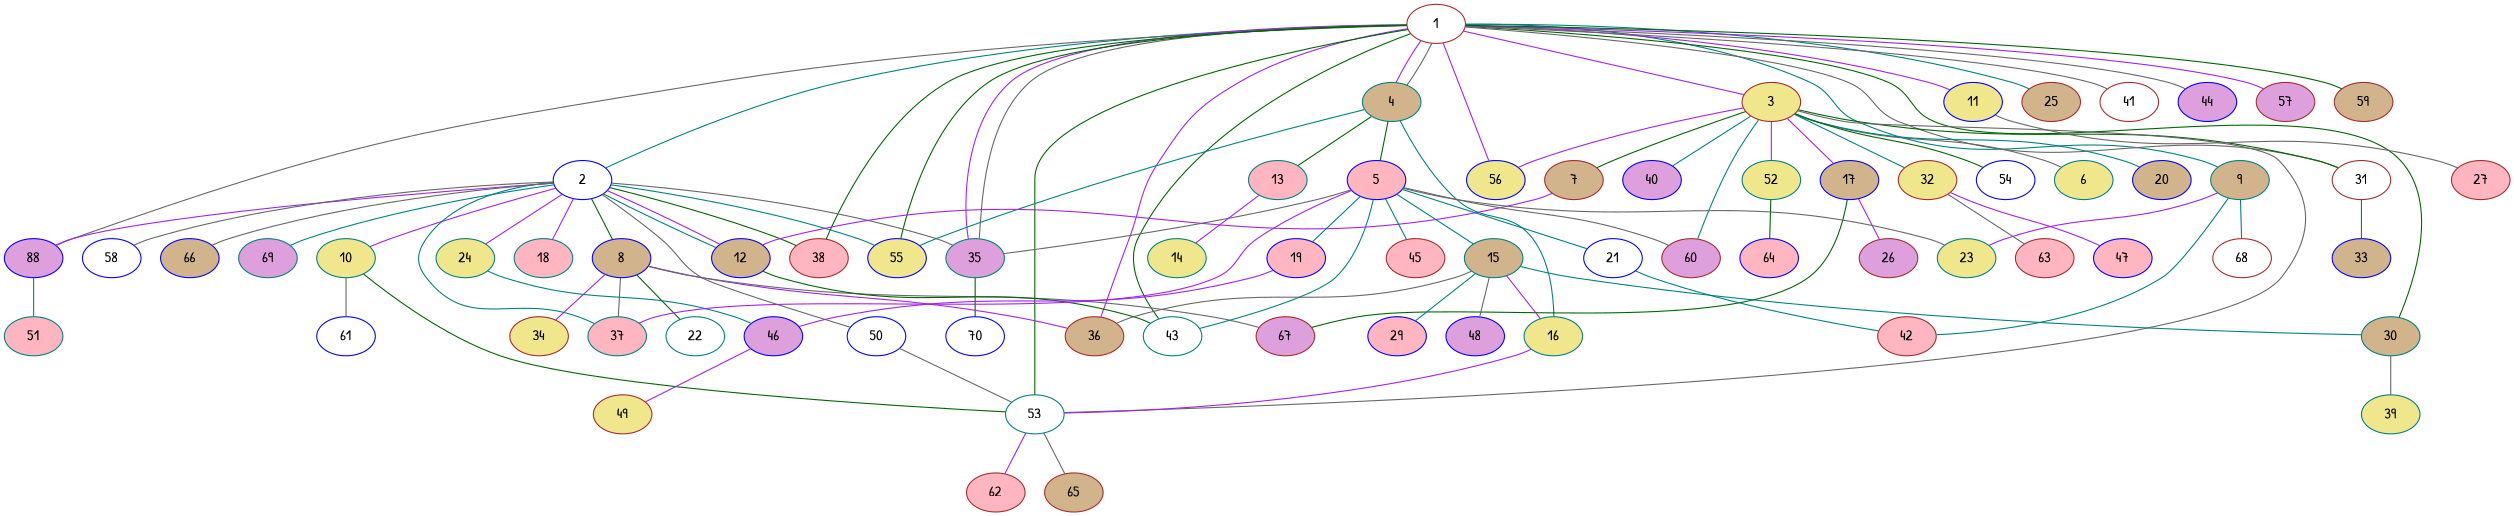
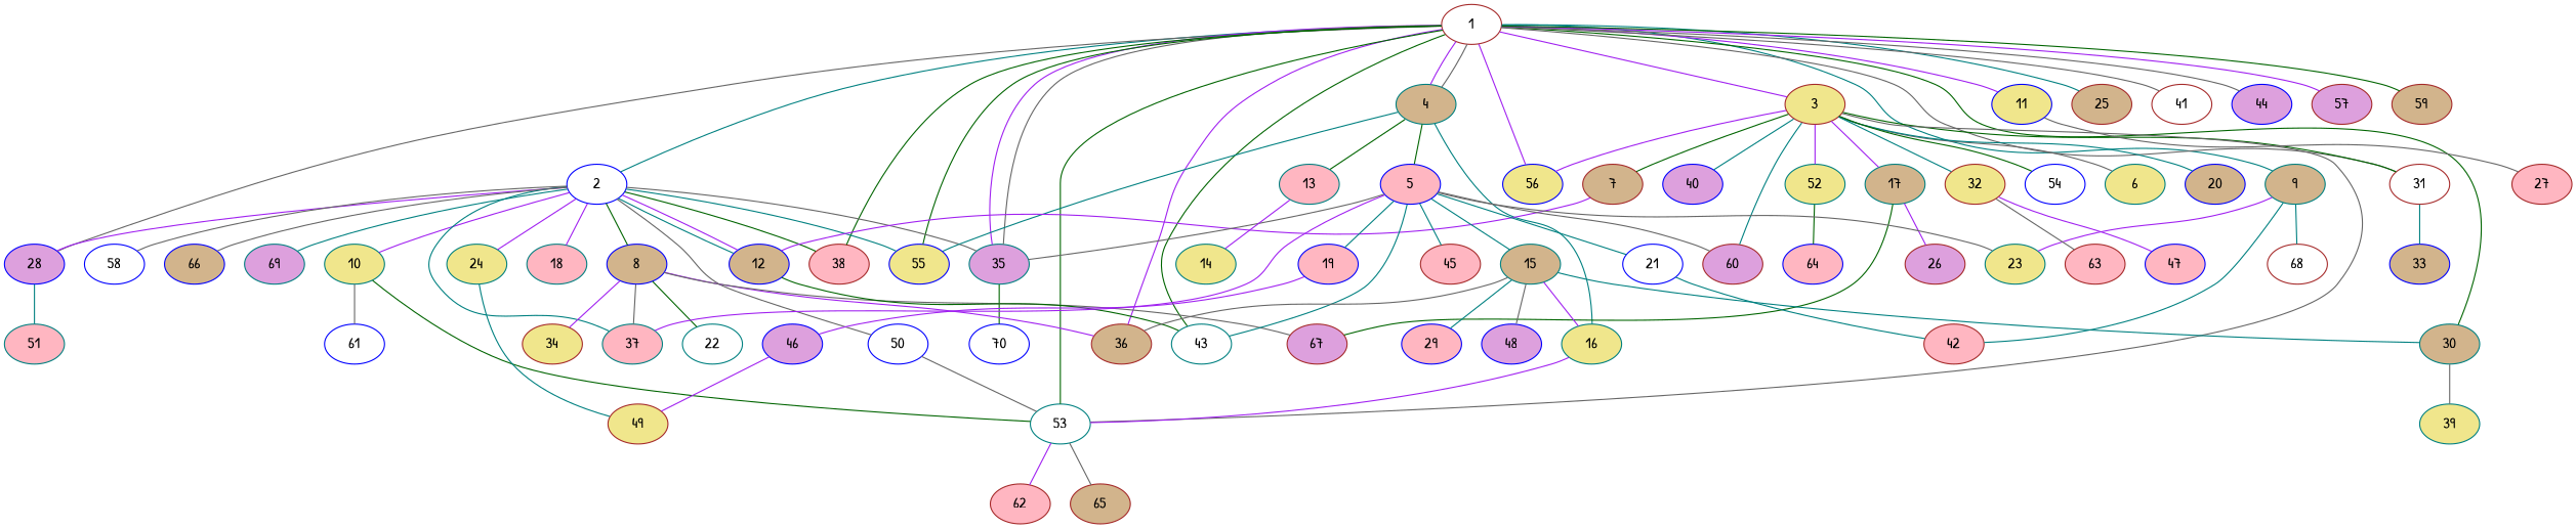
  graph {
    fontname="Patrick Hand"
    node [color=blue fillcolor=khaki fontname="Patrick Hand" style=filled]
    edge [color=purple fontname="Patrick Hand"]
    1 [color=brown fillcolor=white]
    2 [fillcolor=white]
    3 [color=brown]
    4 [color=teal fillcolor=tan]
    9 [color=teal fillcolor=tan]
    11
    25 [color=brown fillcolor=tan]
-   28 [fillcolor=plum label=88]
+   28 [fillcolor=plum]
    30 [color=teal fillcolor=tan]
    31 [color=brown fillcolor=white]
    35 [color=teal fillcolor=plum]
    36 [color=brown fillcolor=tan]
    38 [color=brown fillcolor=lightpink]
    41 [color=brown fillcolor=white]
    43 [color=teal fillcolor=white]
    44 [fillcolor=plum]
    53 [color=teal fillcolor=white]
    55
    56
    57 [color=brown fillcolor=plum]
    59 [color=brown fillcolor=tan]
    8 [fillcolor=tan]
    10 [color=teal]
    12 [fillcolor=tan]
    18 [color=teal fillcolor=lightpink]
    24 [color=teal]
    37 [color=teal fillcolor=lightpink]
    50 [fillcolor=white]
    58 [fillcolor=white]
    66 [fillcolor=tan]
    69 [color=teal fillcolor=plum]
    6 [color=teal]
    7 [color=brown fillcolor=tan]
-   17 [fillcolor=tan]
+   17 [color=teal fillcolor=tan]
    20 [fillcolor=tan]
    32 [color=brown]
    40 [fillcolor=plum]
    52 [color=teal]
    54 [fillcolor=white]
    60 [color=brown fillcolor=plum]
    5 [fillcolor=lightpink]
    13 [color=teal fillcolor=lightpink]
    16 [color=teal]
    23 [color=teal]
    42 [color=brown fillcolor=lightpink]
    68 [color=brown fillcolor=white]
    27 [color=brown fillcolor=lightpink]
    51 [color=teal fillcolor=lightpink]
    39 [color=teal]
    33 [fillcolor=tan]
    70 [fillcolor=white]
    62 [color=brown fillcolor=lightpink]
    65 [color=brown fillcolor=tan]
    22 [color=teal fillcolor=white]
    34 [color=brown]
    67 [color=brown fillcolor=plum]
    61 [fillcolor=white]
    46 [fillcolor=plum]
    26 [color=brown fillcolor=plum]
    47 [fillcolor=lightpink]
    63 [color=brown fillcolor=lightpink]
    64 [fillcolor=lightpink]
    15 [color=teal fillcolor=tan]
    19 [fillcolor=lightpink]
    21 [fillcolor=white]
    45 [color=brown fillcolor=lightpink]
    14 [color=teal]
    29 [fillcolor=lightpink]
    48 [fillcolor=plum]
    49 [color=brown]
    1 -- 2 [color=teal]
    1 -- 3
    1 -- 4
    1 -- 4 [color=gray40]
    1 -- 9 [color=teal]
    1 -- 11
    1 -- 25 [color=teal]
    1 -- 28 [color=gray40]
    1 -- 30 [color=darkgreen]
    1 -- 31 [color=gray40]
    1 -- 35
    1 -- 35 [color=gray40]
    1 -- 36
    1 -- 38 [color=darkgreen]
    1 -- 41 [color=gray40]
    1 -- 43 [color=darkgreen]
    1 -- 44 [color=gray40]
    1 -- 53 [color=darkgreen]
    1 -- 55 [color=darkgreen]
    1 -- 56
    1 -- 57
    1 -- 59 [color=darkgreen]
    2 -- 28
    2 -- 35 [color=gray40]
    2 -- 38 [color=darkgreen]
    2 -- 55 [color=teal]
    2 -- 8 [color=darkgreen]
    2 -- 10
    2 -- 12 [color=teal]
    2 -- 12
    2 -- 18
    2 -- 24
    2 -- 37 [color=teal]
    2 -- 50 [color=gray40]
    2 -- 58 [color=gray40]
    2 -- 66 [color=gray40]
    2 -- 69 [color=teal]
    3 -- 31 [color=darkgreen]
    3 -- 53 [color=gray40]
    3 -- 56
    3 -- 6 [color=gray40]
    3 -- 7 [color=darkgreen]
    3 -- 17
    3 -- 20 [color=teal]
    3 -- 32 [color=teal]
    3 -- 40 [color=teal]
    3 -- 52
    3 -- 54 [color=darkgreen]
    3 -- 60 [color=teal]
    4 -- 55 [color=teal]
    4 -- 5 [color=darkgreen]
    4 -- 13 [color=darkgreen]
    4 -- 16 [color=teal]
    9 -- 23
    9 -- 42 [color=teal]
    9 -- 68 [color=teal]
    11 -- 27 [color=gray40]
    28 -- 51 [color=teal]
    30 -- 39 [color=gray40]
    31 -- 33 [color=teal]
    35 -- 70 [color=darkgreen]
    53 -- 62
    53 -- 65 [color=gray40]
    8 -- 36
    8 -- 37 [color=gray40]
    8 -- 22 [color=darkgreen]
    8 -- 34
    8 -- 67 [color=gray40]
    10 -- 53 [color=darkgreen]
    10 -- 61 [color=gray40]
    12 -- 43 [color=darkgreen]
-   24 -- 46 [color=teal]
+   24 -- 49 [color=teal]
    50 -- 53 [color=gray40]
    7 -- 12
    17 -- 67 [color=darkgreen]
    17 -- 26
    32 -- 47
    32 -- 63 [color=gray40]
    52 -- 64 [color=darkgreen]
    5 -- 35 [color=gray40]
    5 -- 43 [color=teal]
    5 -- 37
    5 -- 60 [color=gray40]
    5 -- 23 [color=gray40]
    5 -- 15 [color=teal]
    5 -- 19 [color=teal]
    5 -- 21 [color=teal]
    5 -- 45 [color=teal]
    13 -- 14
    16 -- 53
    46 -- 49
    15 -- 30 [color=teal]
    15 -- 36 [color=gray40]
    15 -- 16
    15 -- 29 [color=teal]
    15 -- 48 [color=gray40]
    19 -- 46
    21 -- 42 [color=teal]
  }
